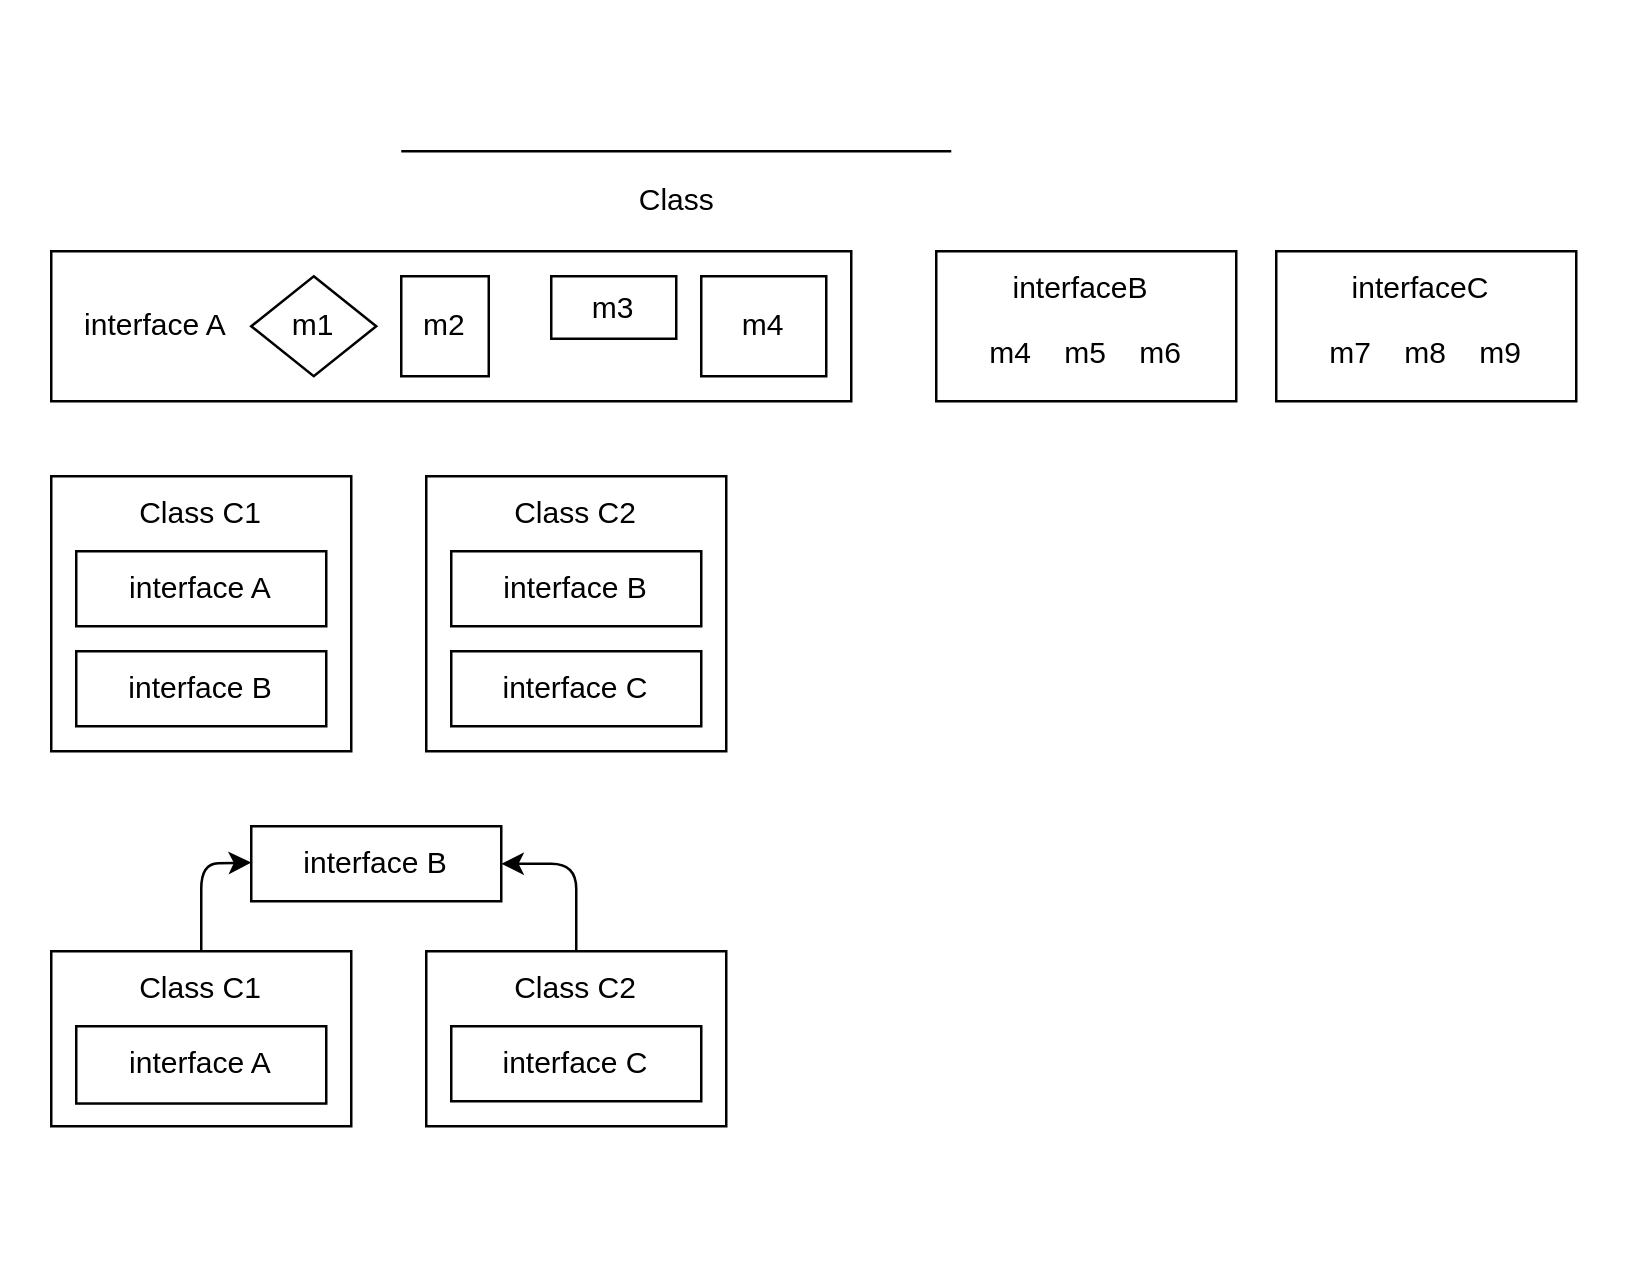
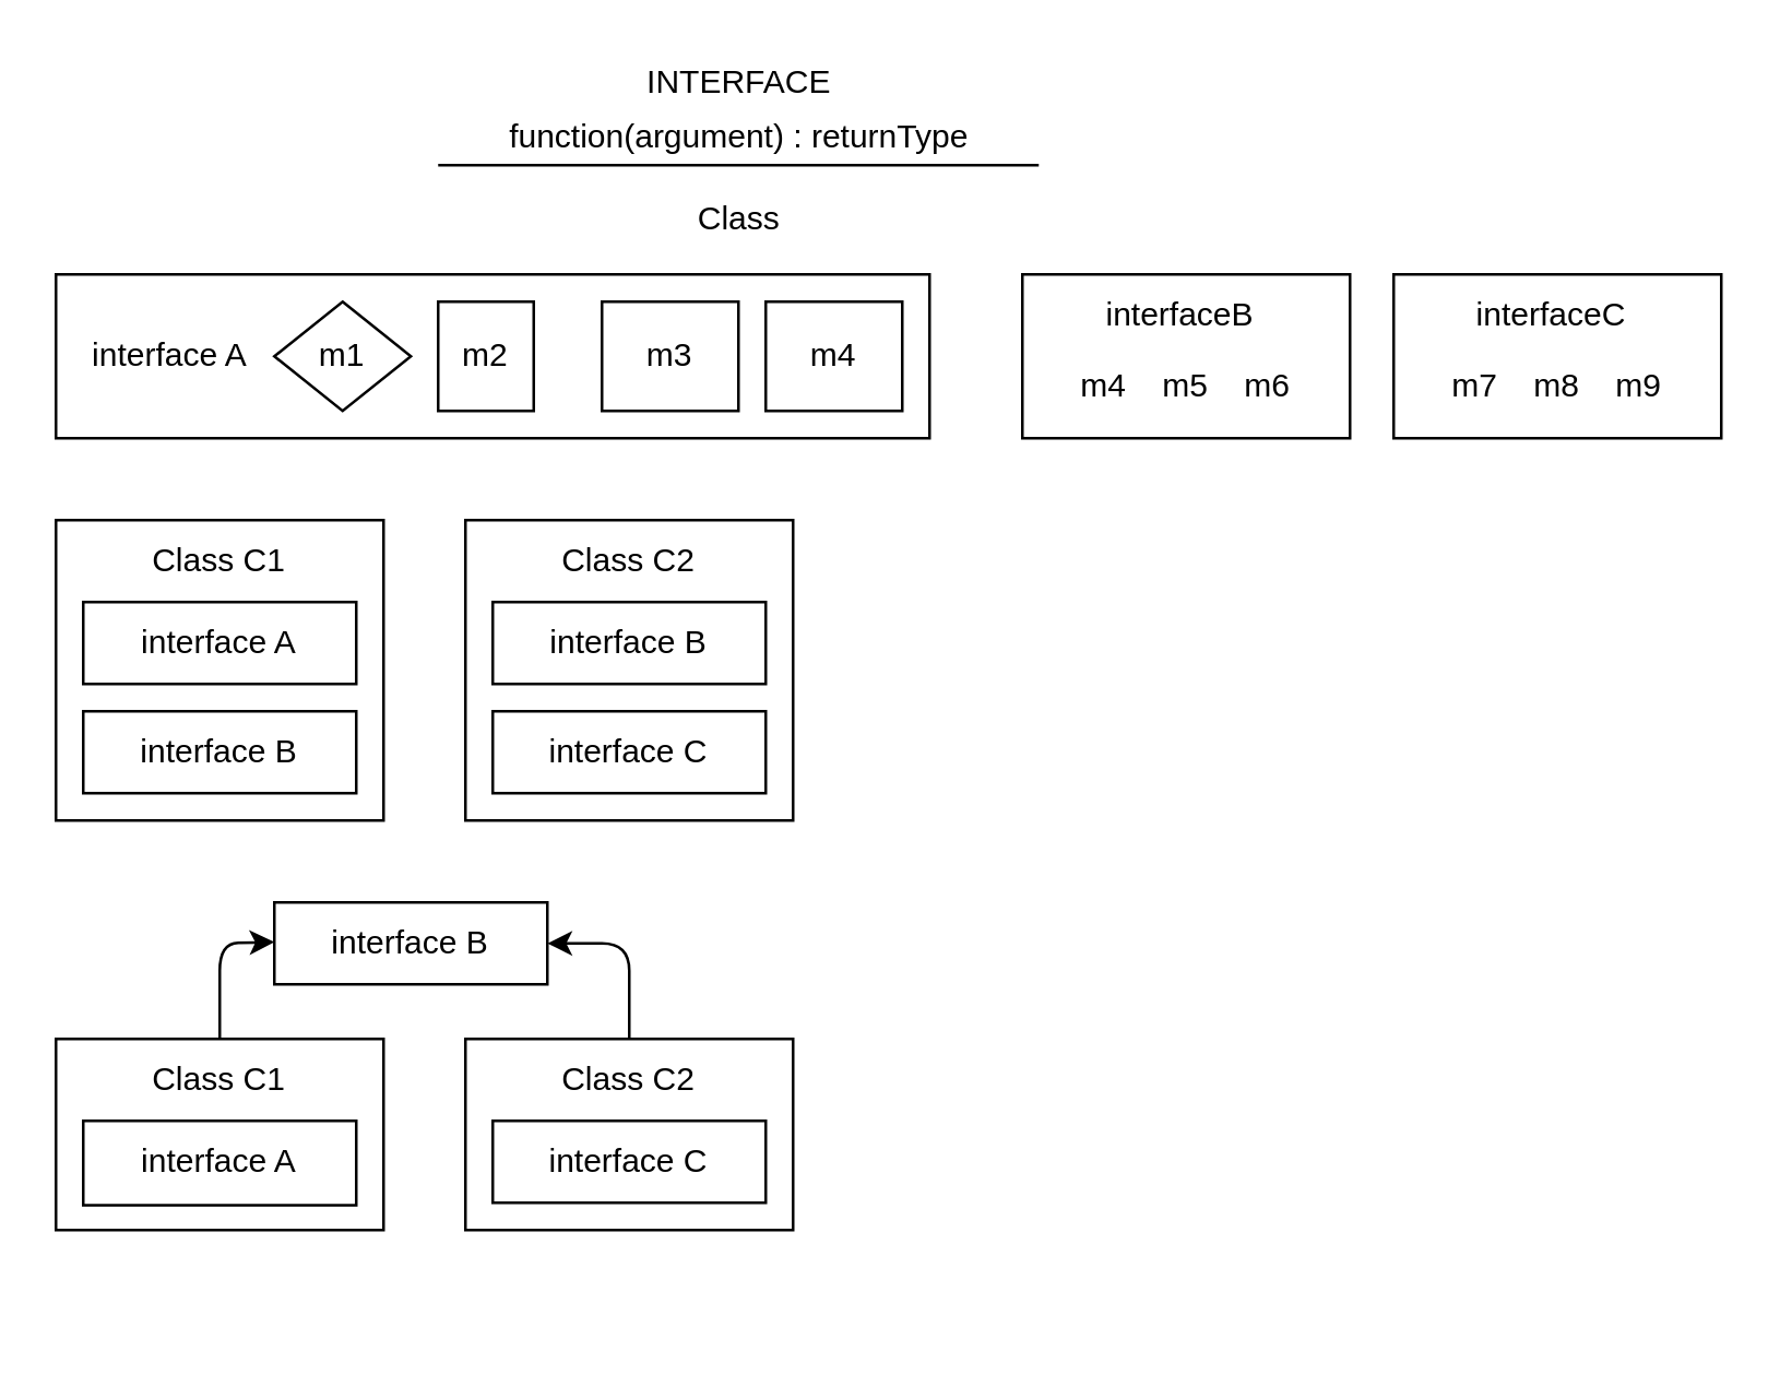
  <mxCell id="0" />
  <mxCell id="1" parent="0" />
+ <mxCell id="2" value="INTERFACE" style="text;html=1;align=center;verticalAlign=middle;resizable=0;points=[];autosize=1;strokeColor=none;fillColor=none;" vertex="1" parent="1"><mxGeometry x="230" y="20" width="80" height="20" as="geometry" /></mxCell>
+ <mxCell id="3" value="function(argument) : returnType" style="text;html=1;align=center;verticalAlign=middle;resizable=0;points=[];autosize=1;strokeColor=none;fillColor=none;" vertex="1" parent="1"><mxGeometry x="180" y="40" width="180" height="20" as="geometry" /></mxCell>
  <mxCell id="4" value="" style="endArrow=none;html=1;" edge="1" parent="1"><mxGeometry width="50" height="50" relative="1" as="geometry"><mxPoint x="160" y="60" as="sourcePoint" /><mxPoint x="380" y="60" as="targetPoint" /></mxGeometry></mxCell>
  <mxCell id="5" value="Class" style="text;html=1;align=center;verticalAlign=middle;resizable=0;points=[];autosize=1;strokeColor=none;fillColor=none;" vertex="1" parent="1"><mxGeometry x="240" y="70" width="60" height="20" as="geometry" /></mxCell>
  <mxCell id="6" value="" style="group" vertex="1" connectable="0" parent="1"><mxGeometry x="20" y="100" width="320" height="60" as="geometry" /></mxCell>
  <mxCell id="7" value="" style="rounded=0;whiteSpace=wrap;html=1;" vertex="1" parent="6"><mxGeometry width="320" height="60" as="geometry" /></mxCell>
  <mxCell id="8" value="m2" style="rounded=0;whiteSpace=wrap;html=1;" vertex="1" parent="6"><mxGeometry x="140" y="10" width="35" height="40" as="geometry" /></mxCell>
- <mxCell id="9" value="m3" style="rounded=0;whiteSpace=wrap;html=1;" vertex="1" parent="6"><mxGeometry x="200" y="10" width="50" height="25" as="geometry" /></mxCell>
+ <mxCell id="9" value="m3" style="rounded=0;whiteSpace=wrap;html=1;" vertex="1" parent="6"><mxGeometry x="200" y="10" width="50" height="40" as="geometry" /></mxCell>
  <mxCell id="10" value="m4" style="rounded=0;whiteSpace=wrap;html=1;" vertex="1" parent="6"><mxGeometry x="260" y="10" width="50" height="40" as="geometry" /></mxCell>
  <mxCell id="11" value="m1" style="rhombus;whiteSpace=wrap;html=1;" vertex="1" parent="6"><mxGeometry x="80" y="10" width="50" height="40" as="geometry" /></mxCell>
  <mxCell id="12" value="interface A" style="text;html=1;strokeColor=none;fillColor=none;align=center;verticalAlign=middle;whiteSpace=wrap;rounded=0;" vertex="1" parent="6"><mxGeometry x="12" y="15" width="60" height="30" as="geometry" /></mxCell>
  <mxCell id="13" value="" style="group" vertex="1" connectable="0" parent="1"><mxGeometry x="374" y="100" width="120" height="60" as="geometry" /></mxCell>
  <mxCell id="14" value="" style="rounded=0;whiteSpace=wrap;html=1;" vertex="1" parent="13"><mxGeometry width="120" height="60" as="geometry" /></mxCell>
  <mxCell id="15" value="interfaceB" style="text;html=1;strokeColor=none;fillColor=none;align=center;verticalAlign=middle;whiteSpace=wrap;rounded=0;" vertex="1" parent="13"><mxGeometry width="116" height="30" as="geometry" /></mxCell>
  <mxCell id="16" value="m4" style="text;html=1;strokeColor=none;fillColor=none;align=center;verticalAlign=middle;whiteSpace=wrap;rounded=0;" vertex="1" parent="13"><mxGeometry x="15" y="26" width="30" height="30" as="geometry" /></mxCell>
  <mxCell id="17" value="m5" style="text;html=1;strokeColor=none;fillColor=none;align=center;verticalAlign=middle;whiteSpace=wrap;rounded=0;" vertex="1" parent="13"><mxGeometry x="45" y="26" width="30" height="30" as="geometry" /></mxCell>
  <mxCell id="18" value="m6" style="text;html=1;strokeColor=none;fillColor=none;align=center;verticalAlign=middle;whiteSpace=wrap;rounded=0;" vertex="1" parent="13"><mxGeometry x="75" y="26" width="30" height="30" as="geometry" /></mxCell>
  <mxCell id="19" value="" style="group" vertex="1" connectable="0" parent="1"><mxGeometry x="510" y="100" width="120" height="60" as="geometry" /></mxCell>
  <mxCell id="20" value="" style="rounded=0;whiteSpace=wrap;html=1;" vertex="1" parent="19"><mxGeometry width="120" height="60" as="geometry" /></mxCell>
  <mxCell id="21" value="interfaceC" style="text;html=1;strokeColor=none;fillColor=none;align=center;verticalAlign=middle;whiteSpace=wrap;rounded=0;" vertex="1" parent="19"><mxGeometry width="116" height="30" as="geometry" /></mxCell>
  <mxCell id="22" value="m7" style="text;html=1;strokeColor=none;fillColor=none;align=center;verticalAlign=middle;whiteSpace=wrap;rounded=0;" vertex="1" parent="19"><mxGeometry x="15" y="26" width="30" height="30" as="geometry" /></mxCell>
  <mxCell id="23" value="m8" style="text;html=1;strokeColor=none;fillColor=none;align=center;verticalAlign=middle;whiteSpace=wrap;rounded=0;" vertex="1" parent="19"><mxGeometry x="45" y="26" width="30" height="30" as="geometry" /></mxCell>
  <mxCell id="24" value="m9" style="text;html=1;strokeColor=none;fillColor=none;align=center;verticalAlign=middle;whiteSpace=wrap;rounded=0;" vertex="1" parent="19"><mxGeometry x="75" y="26" width="30" height="30" as="geometry" /></mxCell>
  <mxCell id="25" value="" style="group" vertex="1" connectable="0" parent="1"><mxGeometry x="20" y="190" width="120" height="110" as="geometry" /></mxCell>
  <mxCell id="26" value="" style="rounded=0;whiteSpace=wrap;html=1;" vertex="1" parent="25"><mxGeometry width="120" height="110" as="geometry" /></mxCell>
  <mxCell id="27" value="Class C1" style="text;html=1;strokeColor=none;fillColor=none;align=center;verticalAlign=middle;whiteSpace=wrap;rounded=0;" vertex="1" parent="25"><mxGeometry x="30" width="60" height="30" as="geometry" /></mxCell>
  <mxCell id="28" value="interface A" style="rounded=0;whiteSpace=wrap;html=1;" vertex="1" parent="25"><mxGeometry x="10" y="30" width="100" height="30" as="geometry" /></mxCell>
  <mxCell id="29" value="interface B" style="rounded=0;whiteSpace=wrap;html=1;" vertex="1" parent="25"><mxGeometry x="10" y="70" width="100" height="30" as="geometry" /></mxCell>
  <mxCell id="30" value="" style="group" vertex="1" connectable="0" parent="1"><mxGeometry x="170" y="190" width="120" height="110" as="geometry" /></mxCell>
  <mxCell id="31" value="" style="rounded=0;whiteSpace=wrap;html=1;" vertex="1" parent="30"><mxGeometry width="120" height="110" as="geometry" /></mxCell>
  <mxCell id="32" value="Class C2" style="text;html=1;strokeColor=none;fillColor=none;align=center;verticalAlign=middle;whiteSpace=wrap;rounded=0;" vertex="1" parent="30"><mxGeometry x="30" width="60" height="30" as="geometry" /></mxCell>
  <mxCell id="33" value="interface B" style="rounded=0;whiteSpace=wrap;html=1;" vertex="1" parent="30"><mxGeometry x="10" y="30" width="100" height="30" as="geometry" /></mxCell>
  <mxCell id="34" value="interface C" style="rounded=0;whiteSpace=wrap;html=1;" vertex="1" parent="30"><mxGeometry x="10" y="70" width="100" height="30" as="geometry" /></mxCell>
  <mxCell id="35" value="" style="group" vertex="1" connectable="0" parent="1"><mxGeometry x="20" y="380" width="120" height="70" as="geometry" /></mxCell>
  <mxCell id="36" value="" style="rounded=0;whiteSpace=wrap;html=1;" vertex="1" parent="35"><mxGeometry width="120" height="70" as="geometry" /></mxCell>
  <mxCell id="37" value="Class C1" style="text;html=1;strokeColor=none;fillColor=none;align=center;verticalAlign=middle;whiteSpace=wrap;rounded=0;" vertex="1" parent="35"><mxGeometry x="30" y="5" width="60" height="19.091" as="geometry" /></mxCell>
  <mxCell id="38" value="interface A" style="rounded=0;whiteSpace=wrap;html=1;" vertex="1" parent="35"><mxGeometry x="10" y="30" width="100" height="30.91" as="geometry" /></mxCell>
  <mxCell id="39" value="" style="group" vertex="1" connectable="0" parent="1"><mxGeometry x="170" y="380" width="120" height="110" as="geometry" /></mxCell>
  <mxCell id="40" value="" style="rounded=0;whiteSpace=wrap;html=1;" vertex="1" parent="39"><mxGeometry width="120" height="70" as="geometry" /></mxCell>
  <mxCell id="41" value="Class C2" style="text;html=1;strokeColor=none;fillColor=none;align=center;verticalAlign=middle;whiteSpace=wrap;rounded=0;" vertex="1" parent="39"><mxGeometry x="30" width="60" height="30" as="geometry" /></mxCell>
  <mxCell id="42" value="interface C" style="rounded=0;whiteSpace=wrap;html=1;" vertex="1" parent="39"><mxGeometry x="10" y="30" width="100" height="30" as="geometry" /></mxCell>
  <mxCell id="43" value="interface B" style="rounded=0;whiteSpace=wrap;html=1;" vertex="1" parent="1"><mxGeometry x="100" y="330" width="100" height="30" as="geometry" /></mxCell>
  <mxCell id="44" style="edgeStyle=none;html=1;entryX=0;entryY=0.25;entryDx=0;entryDy=0;" edge="1" parent="1"><mxGeometry relative="1" as="geometry"><mxPoint x="80" y="380" as="sourcePoint" /><mxPoint x="100" y="344.5" as="targetPoint" /><Array as="points"><mxPoint x="80" y="345" /></Array></mxGeometry></mxCell>
  <mxCell id="45" style="edgeStyle=none;html=1;entryX=1;entryY=0.5;entryDx=0;entryDy=0;" edge="1" parent="1" source="41" target="43"><mxGeometry relative="1" as="geometry"><Array as="points"><mxPoint x="230" y="345" /></Array></mxGeometry></mxCell>
